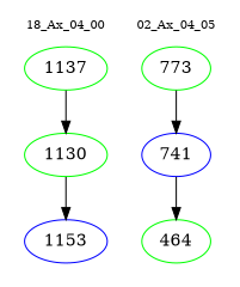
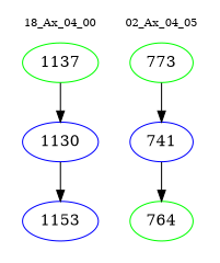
  digraph {
    node [color=green]
    edge [color=black]
    n1 [label=1137]
-   n2 [label=1130]
+   n2 [color=blue label=1130]
    n3 [color=blue label=1153]
    n4 [label=773]
    n5 [color=blue label=741]
-   n6 [label=464]
+   n6 [label=764]
    subgraph cluster_1 {
      color=white
      fontsize=10
      label="18_Ax_04_00"
      n1
      n2
      n3
    }
    subgraph cluster_2 {
      color=white
      fontsize=10
      label="02_Ax_04_05"
      n4
      n5
      n6
    }
    n1 -> n2
    n2 -> n3
    n4 -> n5
    n5 -> n6
  }
